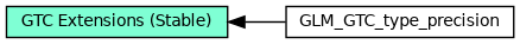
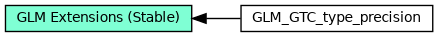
  digraph {
    rankdir=LR
    node [color=black fontname=Helvetica fontsize=10 shape=box style=filled]
-   n1 [fillcolor=aquamarine height=0.2 label="GTC Extensions (Stable)" width=0.4]
+   n1 [fillcolor=aquamarine height=0.2 label="GLM Extensions (Stable)" width=0.4]
    n2 [fillcolor=white fontcolor=black height=0.2 label=GLM_GTC_type_precision width=0.4]
    n1 -> n2 [dir=back fontname=Helvetica fontsize=10 labelfontname=Helvetica labelfontsize=10 shape=plaintext style=solid]
  }
